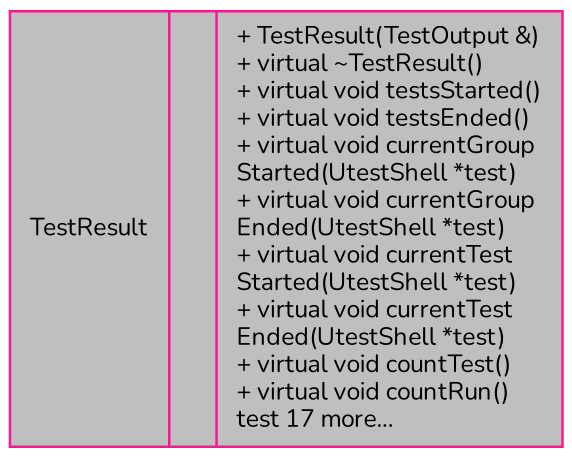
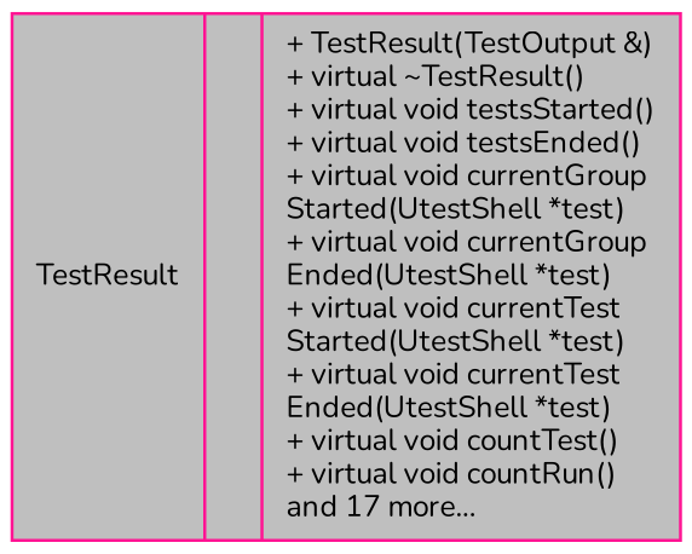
  digraph {
    rankdir=LR
    fontname=Nunito
-   n1 [color=deeppink fillcolor=grey75 fontcolor=black fontname=Nunito fontsize=10 height=0.2 label="{TestResult\n||+  TestResult(TestOutput &)\l+ virtual ~TestResult()\l+ virtual void testsStarted()\l+ virtual void testsEnded()\l+ virtual void currentGroup\lStarted(UtestShell *test)\l+ virtual void currentGroup\lEnded(UtestShell *test)\l+ virtual void currentTest\lStarted(UtestShell *test)\l+ virtual void currentTest\lEnded(UtestShell *test)\l+ virtual void countTest()\l+ virtual void countRun()\ltest 17 more...\l}" shape=record style=filled width=0.4]
+   n1 [color=deeppink fillcolor=grey75 fontcolor=black fontname=Nunito fontsize=10 height=0.2 label="{TestResult\n||+  TestResult(TestOutput &)\l+ virtual ~TestResult()\l+ virtual void testsStarted()\l+ virtual void testsEnded()\l+ virtual void currentGroup\lStarted(UtestShell *test)\l+ virtual void currentGroup\lEnded(UtestShell *test)\l+ virtual void currentTest\lStarted(UtestShell *test)\l+ virtual void currentTest\lEnded(UtestShell *test)\l+ virtual void countTest()\l+ virtual void countRun()\land 17 more...\l}" shape=record style=filled width=0.4]
  }
